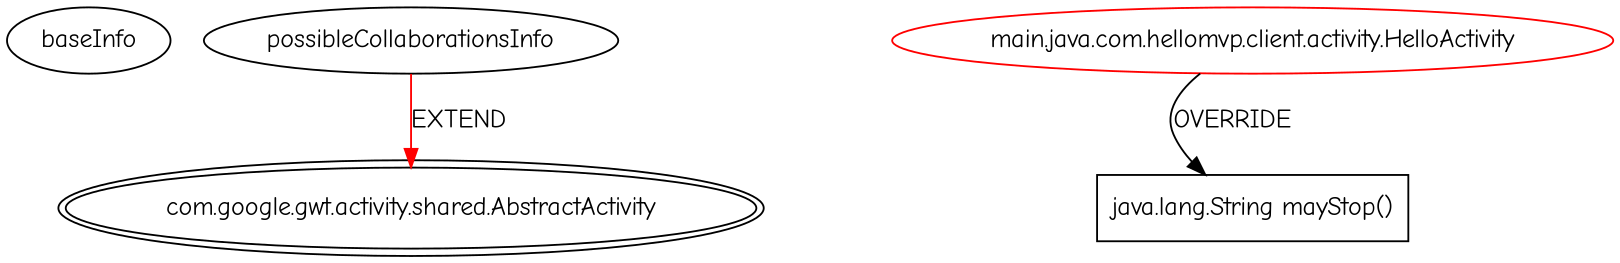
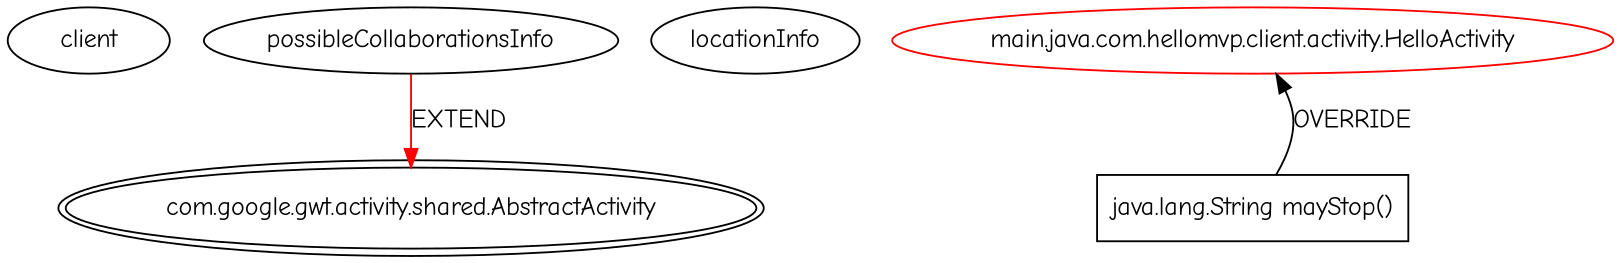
  digraph {
    fontname="Comic Neue"
    node [fontname="Comic Neue"]
    edge [fontname="Comic Neue"]
-   baseInfo [category=extension_graph graphId=667 isAnonymous=false possibleRelation=false]
+   baseInfo [category=extension_graph graphId=667 isAnonymous=false possibleRelation=false label=client]
    n2 [isFrameworkType=true label="com.google.gwt.activity.shared.AbstractActivity" peripheries=2 vertexType=FRAMEWORK_CLASS_TYPE]
    possibleCollaborationsInfo
+   locationInfo [contextSignature=HelloActivity filePath="/anozaki-GwtHelloMvpTest/GwtHelloMvpTest-master/src/main/java/com/hellomvp/client/activity/HelloActivity.java" graphId=667 projectName="anozaki-GwtHelloMvpTest"]
    n5 [color=red isFrameworkType=false label="main.java.com.hellomvp.client.activity.HelloActivity" vertexType=ROOT_CLIENT_CLASS_DECLARATION]
    n6 [isFrameworkType=false label="java.lang.String mayStop()" shape=box vertexType=OVERRIDING_METHOD_DECLARATION]
    possibleCollaborationsInfo -> n2 [color=red label=EXTEND]
-   n5 -> n6 [label=OVERRIDE]
+   n6 -> n5 [label=OVERRIDE]
  }
